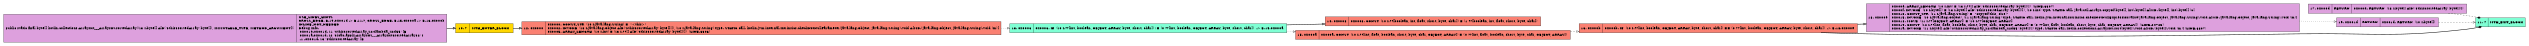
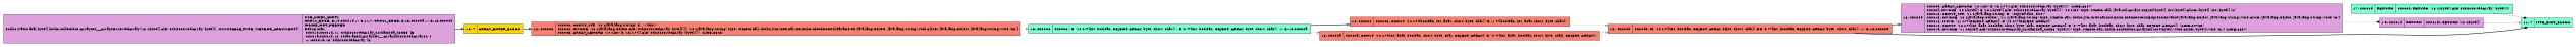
  digraph {
    rankdir=LR
    node [fillcolor=salmon shape=record style=filled]
    edge [arrowhead=onormal style=bold]
-   n1 [fillcolor=gold label="{10\:\ ?|MTH_ENTER_BLOCK\l}"]
+   n1 [fillcolor=gold label="{10\:\ ?|ARRAY_ENTER_BLOCK\l}"]
    n2 [label="{12\:\ 0x0000|0x0000: CONST_STR  (r0 I:java.lang.String) =  \"\<this\>\" \l0x0002: INVOKE  (r3 I:java.lang.Object A[D('$this$sortedArray' byte[])]), (r0 I:java.lang.String) type: STATIC call: kotlin.jvm.internal.Intrinsics.checkNotNullParameter(java.lang.Object, java.lang.String):void A[MD:(java.lang.Object, java.lang.String):void (m)]\l0x0005: ARRAY_LENGTH  (r0 I:int) = (r3 I:??[] A[D('$this$sortedArray' byte[])])  (LINE:6306)\l}"]
    n3 [fillcolor=aquamarine label="{13\:\ 0x0006|0x0006: IF  (r0 I:??[int, boolean, OBJECT, ARRAY, byte, short, char]) != (0 ??[int, boolean, OBJECT, ARRAY, byte, short, char])  \-\> B:15:0x000a \l}"]
    n4 [label="{14\:\ 0x0008|0x0008: CONST  (r0 I:??[boolean, int, float, short, byte, char]) = (1 ??[boolean, int, float, short, byte, char]) \l}"]
    n5 [label="{15\:\ 0x000a|0x000a: CONST  (r0 I:??[int, float, boolean, short, byte, char, OBJECT, ARRAY]) = (0 ??[int, float, boolean, short, byte, char, OBJECT, ARRAY]) \l}"]
    n6 [label="{16\:\ 0x000b|0x000b: IF  (r0 I:??[int, boolean, OBJECT, ARRAY, byte, short, char]) == (0 ??[int, boolean, OBJECT, ARRAY, byte, short, char])  \-\> B:18:0x000e \l}"]
    n7 [fillcolor=plum label="{18\:\ 0x000e|0x000e: ARRAY_LENGTH  (r0 I:int) = (r3 I:??[] A[D('$this$sortedArray' byte[])])  (LINE:6307)\l0x000f: INVOKE  (r0 I:byte[]) = (r3 I:byte[] A[D('$this$sortedArray' byte[])]), (r0 I:int) type: STATIC call: java.util.Arrays.copyOf(byte[], int):byte[] A[MD:(byte[], int):byte[] (c)]\l0x0013: CONST_STR  (r1 I:java.lang.String) =  \"copyOf(this, size)\" \l0x0015: INVOKE  (r0 I:java.lang.Object), (r1 I:java.lang.String) type: STATIC call: kotlin.jvm.internal.Intrinsics.checkNotNullExpressionValue(java.lang.Object, java.lang.String):void A[MD:(java.lang.Object, java.lang.String):void (m)]\l0x0018: MOVE  (r1 I:??[OBJECT, ARRAY]) = (r0 I:??[OBJECT, ARRAY]) \l0x0019: CONST  (r2 I:??[int, float, boolean, short, byte, char, OBJECT, ARRAY]) = (0 ??[int, float, boolean, short, byte, char, OBJECT, ARRAY])  (LINE:24725)\l0x001a: INVOKE  (r1 I:byte[] A[D('$this$sortedArray_u24lambda_u2d55' byte[])]) type: STATIC call: kotlin.collections.ArraysKt.sort(byte[]):void A[MD:(byte[]):void (m)] (LINE:6307)\l}"]
    n8 [fillcolor=aquamarine label="{11\:\ ?|MTH_EXIT_BLOCK\l}"]
-   n9 [fillcolor=plum label="{17\:\ 0x000d|RETURN\l|0x000d: RETURN  (r3 I:byte[] A[D('$this$sortedArray' byte[])]) \l}"]
+   n9 [fillcolor=aquamarine label="{17\:\ 0x000d|RETURN\l|0x000d: RETURN  (r3 I:byte[] A[D('$this$sortedArray' byte[])]) \l}"]
    n10 [fillcolor=plum label="{19\:\ 0x001d|RETURN\l|0x001d: RETURN  (r0 I:byte[]) \l}"]
    n11 [fillcolor=plum label="{public static final byte[] kotlin.collections.ArraysKt___ArraysKt.sortedArray((r3 I:byte[] A[D('$this$sortedArray' byte[]), IMMUTABLE_TYPE, METHOD_ARGUMENT]))  | USE_LINES_HINTS\lCROSS_EDGE: B:19:0x001d \-\> B:11:?, CROSS_EDGE: B:15:0x000a \-\> B:16:0x000b\lINLINE_NOT_NEEDED\lDebug Info:\l  0x0019\-0x001d: r1 '$this$sortedArray_u24lambda_u2d55' [B\l  0x001a\-0x001d: r2 '$i$a$\-apply\-ArraysKt___ArraysKt$sortedArray$2' I\l  \-1 \-0x001d: r3 '$this$sortedArray' [B\l}"]
    n1 -> n2
    n2 -> n3 [style=dotted]
    n3 -> n4
    n3 -> n5 [style=dotted]
+   n4 -> n6 [style=dotted]
    n5 -> n6 [style=dashed]
    n6 -> n7
    n6 -> n8 [arrowhead=diamond]
-   n7 -> n10 [style=dotted]
+   n7 -> n10 [arrowhead=diamond style=dotted]
    n9 -> n8 [arrowhead=diamond style=dashed]
    n10 -> n8 [style=dashed]
    n11 -> n1
  }
